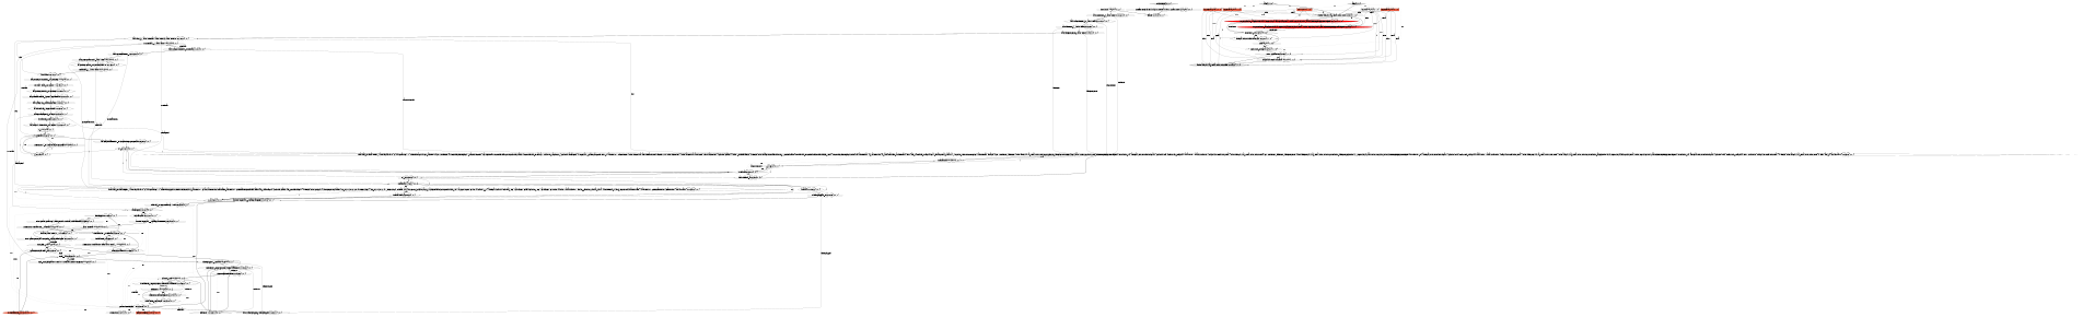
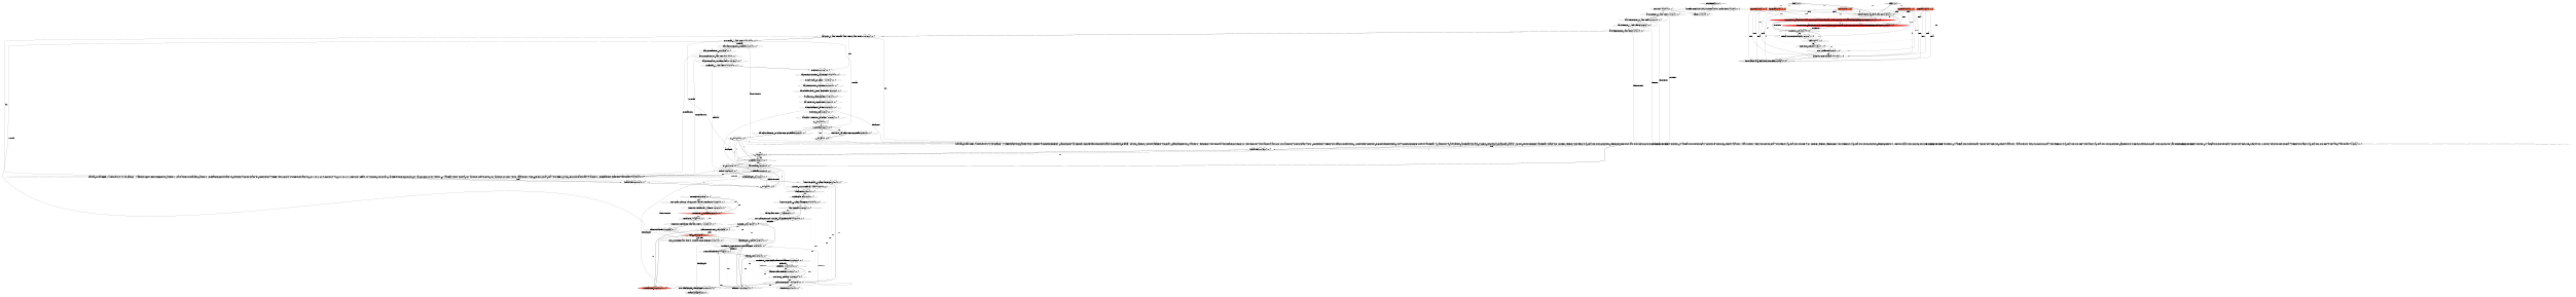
  digraph {
    node [fillcolor=white shape=ellipse style=filled]
    edge [style=bold]
    n1 [label="final VersionInfo vInfo = uLog.getVersionInfo()@@@23@@@['0', '0', '1']"]
    n2 [label="final Object stateChangeLock = new Object()@@@24@@@['0', '0', '1']"]
    n3 [label="Thread thread = new Thread(\"WRITER\" + i){@Override public void run(){try {while (operations.get() > 0) {writePermission.acquire()int oper = rand.nextInt(10)if (oper < commitPercent) {if (numCommitting.incrementAndGet() <= maxConcurrentCommits) {Map<Integer,DocInfo> newCommittedModellong versionsynchronized (globalLock) {newCommittedModel = new HashMap<>(model)version = snapshotCount++}synchronized (stateChangeLock) {if (uLog.getState() != UpdateLog.State.ACTIVE) version = -1if (rand.nextInt(100) < softCommitPercent) {verbose(\"softCommit start\")assertU(TestHarness.commit(\"softCommit\",\"true\"))verbose(\"softCommit end\")}{verbose(\"hardCommit start\")assertU(commit())verbose(\"hardCommit end\")}}synchronized (globalLock) {if (version >= committedModelClock) {if (VERBOSE) {verbose(\"installing new committedModel version=\" + committedModelClock)}committedModel = newCommittedModelcommittedModelClock = version}}}numCommitting.decrementAndGet()continue}int idif (rand.nextBoolean()) {id = rand.nextInt(ndocs)}{id = lastId}boolean before = rand.nextBoolean()if (before) {lastId = id}DocInfo info = model.get(id)long val = info.vallong nextVal = Math.abs(val) + 1long version = testVersion.incrementAndGet()if (rand.nextBoolean()) Thread.yield()if (oper < commitPercent + deletePercent) {verbose(\"deleting id\",id,\"val=\",nextVal,\"version\",version)Long returnedVersion = deleteAndGetVersion(Integer.toString(id),params(\"_version_\",Long.toString(-version),DISTRIB_UPDATE_PARAM,FROM_LEADER))if (returnedVersion != null) {assertEquals(-version,returnedVersion.longValue())}synchronized (model) {DocInfo currInfo = model.get(id)if (Math.abs(version) > Math.abs(currInfo.version)) {model.put(id,new DocInfo(version,-nextVal))}}verbose(\"deleting id\",id,\"val=\",nextVal,\"version\",version,\"DONE\")}if (oper < commitPercent + deletePercent + deleteByQueryPercent) {verbose(\"deleteByQuery id\",id,\"val=\",nextVal,\"version\",version)Long returnedVersion = deleteByQueryAndGetVersion(\"id:\" + Integer.toString(id),params(\"_version_\",Long.toString(-version),DISTRIB_UPDATE_PARAM,FROM_LEADER))if (returnedVersion != null) {assertEquals(-version,returnedVersion.longValue())}synchronized (model) {DocInfo currInfo = model.get(id)if (Math.abs(version) > Math.abs(currInfo.version)) {model.put(id,new DocInfo(version,-nextVal))}}verbose(\"deleteByQuery id\",id,\"val=\",nextVal,\"version\",version,\"DONE\")}{verbose(\"adding id\",id,\"val=\",nextVal,\"version\",version)Long returnedVersion = addAndGetVersion(sdoc(\"id\",Integer.toString(id),field,Long.toString(nextVal),\"_version_\",Long.toString(version)),params(DISTRIB_UPDATE_PARAM,FROM_LEADER))if (returnedVersion != null) {assertEquals(version,returnedVersion.longValue())}synchronized (model) {DocInfo currInfo = model.get(id)if (version > currInfo.version) {model.put(id,new DocInfo(version,nextVal))}}if (VERBOSE) {verbose(\"adding id\",id,\"val=\",nextVal,\"version\",version,\"DONE\")}}if (!before) {lastId = id}}}catch (Throwable e) }}@@@35@@@['0', '0', '1']"]
    n4 [label="stateChangeLock@@@216@@@['0', '0', '1']" shape=diamond]
    n5 [label="this.visibleModel = model@@@25@@@['0', '0', '1']"]
    n6 [label="final Semaphore(( writePermissions = new Semaphore((((@@@26@@@['0', '0', '1']"]
    n7 [label="int i = 0@@@27@@@['0', '0', '1']" shape=box]
    n8 [label="i < nWriteThreads@@@28@@@['0', '0', '1']" shape=diamond]
    n9 [fillcolor=lightgray label="testStressRecovery['0', '0', '1']" shape=diamond]
    n10 [label="assumeFalse(\"FIXME: This test is horribly slow sometimes on Windows!\",Constants.WINDOWS)@@@3@@@['0', '0', '1']"]
    n11 [label="clearIndex()@@@4@@@['0', '0', '1']"]
    n12 [label="i < nWriteThreads@@@32@@@['0', '0', '1']" shape=diamond]
    n13 [label="i++@@@33@@@['0', '0', '1']"]
    n14 [label="final int threadNum = i@@@34@@@['0', '0', '1']"]
    n15 [label="int i = 0@@@151@@@['0', '0', '1']"]
    n16 [label="threads.add(thread)@@@149@@@['0', '0', '1']"]
    n17 [label="i < nReadThreads@@@152@@@['0', '0', '1']" shape=diamond]
    n18 [label="Thread thread = new Thread(\"READER\" + i){@Override public void run(){try {while (operations.get() > 0) {readPermission.tryAcquire(10,TimeUnit.MILLISECONDS)int id = rand.nextInt(100) < 25? lastId: rand.nextInt(ndocs)boolean realTime = rand.nextInt(100) < percentRealtimeQueryDocInfo infoif (realTime) {info = visibleModel.get(id)}{synchronized (globalLock) {info = committedModel.get(id)}}if (VERBOSE) {verbose(\"querying id\",id)}SolrQueryRequest sreqif (realTime) {sreq = req(\"wt\",\"json\",\"qt\",\"/get\",\"ids\",Integer.toString(id))}{sreq = req(\"wt\",\"json\",\"q\",\"id:\" + Integer.toString(id),\"omitHeader\",\"true\")}String response = h.query(sreq)Map rsp = (Map)ObjectBuilder.fromJSON(response)List doclist = (List)(((Map)rsp.get(\"response\")).get(\"docs\"))if (doclist.size() == 0) {}{assertEquals(1,doclist.size())long foundVal = (Long)(((Map)doclist.get(0)).get(field))long foundVer = (Long)(((Map)doclist.get(0)).get(\"_version_\"))if (foundVer < Math.abs(info.version) || (foundVer == info.version && foundVal != info.val)) {verbose(\"ERROR, id=\",id,\"found=\",response,\"model\",info)assertTrue(false)}}}if (rand.nextInt(100) < percentGetLatestVersions) {getLatestVersions()}}catch (Throwable e) }}@@@154@@@['0', '0', '1']"]
    n19 [label="i++@@@153@@@['0', '0', '1']"]
    n20 [label="int nReadThreads = 2 + random().nextInt(10)@@@16@@@['0', '0', '1']"]
    n21 [label="initModel(ndocs)@@@17@@@['0', '0', '1']"]
    n22 [label="final AtomicInteger numCommitting = new AtomicInteger()@@@18@@@['0', '0', '1']"]
    n23 [label="thread.start()@@@210@@@['0', '0', '1']"]
    n24 [label="threads.add(thread)@@@207@@@['0', '0', '1']"]
    n25 [fillcolor=red label="Long returnedVersion = addAndGetVersion(sdoc(\"id\",Integer.toString(id),field,Long.toString(nextVal),\"_version_\",Long.toString(version)),params(DISTRIB_UPDATE_PARAM,FROM_LEADER))@@@4@@@['1', '0', '0']"]
    n26 [label="returnedVersion != null@@@5@@@['1', '1', '0']" shape=diamond]
    n27 [fillcolor=red label="Long returnedVersion = addAndGetVersion(sdoc(\"id\",Integer.toString(id),FIELD,Long.toString(nextVal),\"_version_\",Long.toString(version)),params(DISTRIB_UPDATE_PARAM,FROM_LEADER))@@@4@@@['0', '1', '0']"]
    n28 [label="model@@@8@@@['1', '1', '0']" shape=diamond]
    n29 [label="assertEquals(version,returnedVersion.longValue())@@@6@@@['1', '1', '0']"]
    n30 [label="int bufferedAddsApplied = 0@@@212@@@['0', '0', '1']"]
    n31 [label="assertTrue(uLog.getState() == UpdateLog.State.ACTIVE)@@@214@@@['0', '0', '1']"]
    n32 [label="verbose(\"bufferedAddsApplied=\",bufferedAddsApplied)@@@251@@@['0', '0', '1']"]
    n33 [label="visibleModel = new ConcurrentHashMap<>(model)@@@215@@@['0', '0', '1']"]
+   n34 [fillcolor=lightgray label="thread.join()@@@253@@@['0', '0', '1']"]
    n35 [label="model.put(id,new DocInfo(version,nextVal))@@@11@@@['1', '1', '0']"]
    n36 [fillcolor=lightgray label="ifVerbose(\"adding id\",id,\"val=\",nextVal,\"version\",version,\"DONE\")@@@14@@@['1', '1', '0']"]
    n37 [label="List<Thread> threads = new ArrayList<>()@@@19@@@['0', '0', '1']"]
    n38 [label="final AtomicLong testVersion = new AtomicLong(0)@@@20@@@['0', '0', '1']"]
    n39 [label="final UpdateHandler uHandler = h.getCore().getUpdateHandler()@@@21@@@['0', '0', '1']"]
    n40 [label="assertU(commit())@@@5@@@['0', '0', '1']"]
    n41 [label="final int commitPercent = 5 + random().nextInt(10)@@@6@@@['0', '0', '1']"]
    n42 [label="uLog.bufferUpdates()@@@217@@@['0', '0', '1']"]
-   n43 [label="writeThreadNumber >= nWriteThreads@@@232@@@['0', '0', '1']" shape=diamond]
+   n43 [fillcolor=tomato label="writeThreadNumber >= nWriteThreads@@@232@@@['0', '0', '1']" shape=diamond]
    n44 [label="writeThreadNumber--@@@233@@@['0', '0', '1']"]
    n45 [label="readPermission.drainPermits()@@@236@@@['0', '0', '1']"]
    n46 [label="writePermissions(writeThreadNumber(.release(random().nextInt(2) + 1)@@@234@@@['0', '0', '1']"]
-   n47 [label="recInfo == null@@@225@@@['0', '0', '1']" shape=diamond]
+   n47 [fillcolor=tomato label="recInfo == null@@@225@@@['0', '0', '1']" shape=diamond]
    n48 [label="DocInfo currInfo = model.get(id)@@@9@@@['1', '1', '0']"]
    n49 [label="version > currInfo.version@@@10@@@['1', '1', '0']" shape=diamond]
    n50 [label="assertTrue(uLog.getState() == UpdateLog.State.BUFFERING)@@@219@@@['0', '0', '1']"]
    n51 [label="random().nextBoolean()@@@220@@@['0', '0', '1']" shape=diamond]
    n52 [label="Future<UpdateLog.RecoveryInfo> recoveryInfoF = uLog.applyBufferedUpdates()@@@221@@@['0', '0', '1']"]
    n53 [label="Thread.sleep(random().nextInt(10) + 1)@@@220@@@['0', '0', '1']"]
    n54 [label="TimeoutException e@@@229@@@['0', '0', '1']" shape=diamond]
    n55 [label="verbose(\"Operation\",operations.get(),\"Draining permits for write thread\",writeThreadNumber)@@@230@@@['0', '0', '1']"]
    n56 [label="writePermissions(writeThreadNumber++(.drainPermits()@@@231@@@['0', '0', '1']"]
    n57 [label="neededPermits > 0@@@247@@@['0', '0', '1']" shape=diamond]
    n58 [label="readPermission.release(neededPermits)@@@247@@@['0', '0', '1']"]
    n59 [label="verbose(\"ROUND=\",operations.get())@@@248@@@['0', '0', '1']"]
    n60 [label="operations.decrementAndGet() > 0@@@250@@@['0', '0', '1']" shape=diamond]
    n61 [label="writePerm.release(neededPermits)@@@243@@@['0', '0', '1']"]
    n62 [label="int neededPermits = Integer.MAX_VALUE - writePerm.availablePermits()@@@242@@@['0', '0', '1']"]
    n63 [label="visibleModel = model@@@245@@@['0', '0', '1']"]
    n64 [label="neededPermits > 0@@@243@@@['0', '0', '1']" shape=diamond]
    n65 [label="int neededPermits = Integer.MAX_VALUE - readPermission.availablePermits()@@@246@@@['0', '0', '1']"]
    n66 [label="recoveryInfoF != null@@@222@@@['0', '0', '1']" shape=diamond]
    n67 [label="UpdateLog.RecoveryInfo recInfo = null@@@223@@@['0', '0', '1']"]
    n68 [fillcolor=tomato label="int writeThreadNumber = 0@@@224@@@['0', '0', '1']"]
    n69 [label="bufferedAddsApplied += recInfo.adds@@@239@@@['0', '0', '1']"]
    n70 [label="final Semaphore readPermission = new Semaphore(Integer.MAX_VALUE,false)@@@30@@@['0', '0', '1']"]
    n71 [label="int i = 0@@@31@@@['0', '0', '1']"]
    n72 [fillcolor=tomato label="long version@@@2@@@['1', '0', '0']" shape=box]
    n73 [label="ifVerbose(\"adding id\",id,\"val=\",nextVal,\"version\",version)@@@3@@@['1', '1', '0']"]
    n74 [label="final int maxConcurrentCommits = nWriteThreads@@@12@@@['0', '0', '1']"]
    n75 [label="final int percentRealtimeQuery = 75@@@13@@@['0', '0', '1']"]
    n76 [label="final int percentGetLatestVersions = random().nextInt(4)@@@14@@@['0', '0', '1']"]
    n77 [label="recInfo = recoveryInfoF.get(random().nextInt(100 / nWriteThreads),TimeUnit.MILLISECONDS)@@@227@@@['0', '0', '1']"]
    n78 [fillcolor=tomato label="int id@@@2@@@['1', '1', '0']" shape=box]
    n79 [label="final int softCommitPercent = 30 + random().nextInt(75)@@@7@@@['0', '0', '1']"]
    n80 [label="final int deletePercent = 4 + random().nextInt(25)@@@8@@@['0', '0', '1']"]
    n81 [label="final int deleteByQueryPercent = random().nextInt(5)@@@9@@@['0', '0', '1']"]
    n82 [label="writePermissions@@@241@@@['0', '0', '1']"]
    n83 [label="final AtomicLong operations = new AtomicLong(atLeast(100))@@@15@@@['0', '0', '1']"]
    n84 [fillcolor=tomato label="long nextVal@@@2@@@['1', '0', '0']" shape=box]
    n85 [label="i++@@@29@@@['0', '0', '1']"]
    n86 [label="writePermissions(i( = new Semaphore(Integer.MAX_VALUE,false)@@@29@@@['0', '0', '1']"]
-   n87 [label="long version@@@2@@@['0', '1', '0']" shape=box]
+   n87 [fillcolor=tomato label="long version@@@2@@@['0', '1', '0']" shape=box]
    n88 [label="final UpdateLog uLog = uHandler.getUpdateLog()@@@22@@@['0', '0', '1']"]
-   n89 [fillcolor=tomato label="Semaphore writePerm@@@241@@@['0', '0', '1']" shape=box]
    n90 [fillcolor=lightgray label="addDoc['1', '0', '0']" shape=diamond]
    n91 [label="final int ndocs = 5 + (random().nextBoolean()? random().nextInt(25): random().nextInt(200))@@@10@@@['0', '0', '1']"]
    n92 [label="int nWriteThreads = 2 + random().nextInt(10)@@@11@@@['0', '0', '1']"]
    n93 [fillcolor=lightgray label="addDoc['0', '1', '0']" shape=diamond]
    n94 [fillcolor=tomato label="long nextVal@@@2@@@['0', '1', '0']" shape=box]
    n1 -> n2
    n2 -> n3 [label=stateChangeLock style=solid]
    n2 -> n4 [label=stateChangeLock style=solid]
    n2 -> n5
    n3 -> n16 [label=thread style=solid]
    n3 -> n16
    n4 -> n42 [label=true style=dotted]
    n4 -> n42
    n5 -> n6
    n6 -> n7
    n7 -> n8
    n7 -> n8 [label=i style=solid]
    n8 -> n70
    n8 -> n85 [label=true style=dotted]
    n8 -> n86 [label=true style=dotted]
    n8 -> n86
    n9 -> n10
    n10 -> n11
    n12 -> n3 [label=true style=dotted]
    n12 -> n13 [label=true style=dotted]
    n12 -> n14
    n12 -> n14 [label=true style=dotted]
    n12 -> n15
-   n12 -> n16 [label=maxConcurrentCommits style=dotted]
+   n12 -> n16 [label=true style=dotted]
    n13 -> n3 [label=i style=solid]
    n13 -> n12 [label=i style=solid]
    n13 -> n12
    n13 -> n14 [label=i style=solid]
    n14 -> n3
    n15 -> n17
    n15 -> n17 [label=i style=solid]
    n15 -> n18 [label=i style=solid]
    n15 -> n19 [label=i style=solid]
    n16 -> n13
    n17 -> n18 [label=true style=dotted]
    n17 -> n18
-   n17 -> n19 [label=true style=dotted]
-   n17 -> n23
-   n17 -> n24 [label=true style=dotted]
+   n17 -> n19 [label=maxConcurrentCommits style=dotted]
+   n15 -> n23
+   n17 -> n24 [label=nReadThreads style=dotted]
    n18 -> n24 [label=thread style=solid]
    n18 -> n24
    n19 -> n17 [label=i style=solid]
    n19 -> n17
    n19 -> n18 [label=i style=solid]
    n20 -> n17 [label=nReadThreads style=solid]
    n20 -> n21
    n21 -> n22
    n22 -> n37
    n23 -> n30
    n24 -> n19
    n25 -> n26 [label=returnedVersion style=solid]
    n25 -> n26
    n25 -> n27 [label=0 style=dashed]
    n26 -> n28
    n26 -> n29
    n26 -> n29 [label=true style=dotted]
    n27 -> n26
    n27 -> n26 [label=returnedVersion style=solid]
    n28 -> n48
    n28 -> n48 [label=true style=dotted]
    n28 -> n49 [label=true style=dotted]
    n29 -> n28
    n30 -> n31
    n30 -> n32 [label=bufferedAddsApplied style=solid]
    n31 -> n33
+   n32 -> n34
    n33 -> n4
    n35 -> n36
    n37 -> n38
    n38 -> n39
    n39 -> n88
    n40 -> n11
    n40 -> n41
    n41 -> n3 [label=commitPercent style=solid]
    n41 -> n79
    n42 -> n50
    n43 -> n44
    n43 -> n44 [label=true style=dotted]
-   n43 -> n45
    n43 -> n46 [label=true style=dotted]
    n44 -> n46
    n45 -> n47
    n46 -> n45
    n47 -> n69
    n47 -> n77
    n47 -> n77 [label=true style=dotted]
    n48 -> n49
    n49 -> n35 [label=true style=dotted]
    n49 -> n35
    n49 -> n36
    n50 -> n51
    n51 -> n52
    n51 -> n53
    n51 -> n53 [label=true style=dotted]
    n52 -> n66 [label=recoveryInfoF style=solid]
    n52 -> n66
    n53 -> n52
    n54 -> n43 [label=true]
-   n54 -> n45 [label=true style=dotted]
+   n54 -> n45 [label=maxConcurrentCommits style=dotted]
    n54 -> n55 [label=true style=dotted]
    n54 -> n55
    n54 -> n56 [label=true style=dotted]
    n55 -> n56
    n56 -> n43
    n57 -> n58 [label=true style=dotted]
    n57 -> n58
    n57 -> n59
    n58 -> n59
    n59 -> n60
-   n60 -> n4 [label=version style=dotted]
+   n60 -> n4 [label=true style=dotted]
    n60 -> n31 [label=true style=dotted]
    n60 -> n31
    n60 -> n32
    n60 -> n33 [label=true style=dotted]
    n60 -> n50 [label=true style=dotted]
    n60 -> n51 [label=true style=dotted]
    n60 -> n52 [label=true style=dotted]
    n60 -> n57 [label=true style=dotted]
    n60 -> n59 [label=true style=dotted]
    n60 -> n62 [label=true style=dotted]
-   n60 -> n63 [label=nWriteThreads style=dotted]
-   n60 -> n64 [label=nReadThreads style=dotted]
+   n60 -> n63 [label=true style=dotted]
+   n60 -> n64 [label=true style=dotted]
    n60 -> n65 [label=true style=dotted]
    n60 -> n68 [label=true style=dotted]
    n60 -> n82 [label=true style=dotted]
-   n60 -> n89 [label=true style=dotted]
    n61 -> n62
    n61 -> n63
    n62 -> n61 [label=neededPermits style=solid]
    n62 -> n64 [label=neededPermits style=solid]
    n62 -> n64
    n63 -> n65
    n64 -> n61 [label=true style=dotted]
    n64 -> n61
    n64 -> n62
    n64 -> n63
    n65 -> n57 [label=neededPermits style=solid]
    n65 -> n57
    n65 -> n58 [label=neededPermits style=solid]
    n66 -> n47 [label=true style=dotted]
    n66 -> n62
    n66 -> n67
    n66 -> n67 [label=true style=dotted]
    n66 -> n68 [label=true style=dotted]
    n66 -> n69 [label=true style=dotted]
    n67 -> n47 [label=recInfo style=solid]
    n67 -> n68
    n68 -> n47
    n69 -> n32 [label=bufferedAddsApplied style=solid]
    n69 -> n62
    n70 -> n71
    n71 -> n3 [label=i style=solid]
    n71 -> n12 [label=i style=solid]
    n71 -> n12
-   n71 -> n85 [label=i style=solid]
+   n71 -> n13 [label=i style=solid]
    n71 -> n14 [label=i style=solid]
    n72 -> n25 [label=version style=solid]
    n72 -> n29 [label=version style=solid]
    n72 -> n35 [label=version style=solid]
    n72 -> n36 [label=version style=solid]
    n72 -> n73 [label=version style=solid]
    n73 -> n25
    n73 -> n27
    n74 -> n3 [label=maxConcurrentCommits style=solid]
    n74 -> n75
    n75 -> n18 [label=percentRealtimeQuery style=solid]
    n75 -> n76
    n76 -> n18 [label=percentGetLatestVersions style=solid]
    n76 -> n83
    n77 -> n47 [label=recInfo style=solid]
    n77 -> n47
    n78 -> n25 [label=id style=solid]
    n78 -> n27 [label=id style=solid]
    n78 -> n35 [label=id style=solid]
    n78 -> n36 [label=id style=solid]
    n78 -> n48 [label=id style=dotted]
    n78 -> n73 [label=id style=solid]
    n79 -> n3 [label=softCommitPercent style=solid]
    n79 -> n80
    n80 -> n3 [label=deletePercent style=solid]
    n80 -> n81
    n81 -> n3 [label=deleteByQueryPercent style=solid]
    n81 -> n91
    n83 -> n20
    n84 -> n25 [label=nextVal style=solid]
    n84 -> n35 [label=nextVal style=solid]
    n84 -> n36 [label=nextVal style=solid]
    n84 -> n73 [label=nextVal style=solid]
    n85 -> n8 [label=i style=solid]
    n85 -> n8
    n86 -> n85
    n86 -> n85 [label=i style=solid]
    n87 -> n27 [label=version style=solid]
    n87 -> n29 [label=version style=solid]
    n87 -> n35 [label=version style=solid]
    n87 -> n36 [label=version style=solid]
    n87 -> n49 [label=version style=solid]
    n87 -> n73 [label=version style=solid]
    n88 -> n1
    n90 -> n72 [label=true style=dotted]
    n90 -> n73
    n90 -> n78 [label=true style=dotted]
    n90 -> n84 [label=true style=dotted]
    n91 -> n3 [label=ndocs style=solid]
    n91 -> n18 [label=ndocs style=solid]
    n91 -> n21 [label=ndocs style=solid]
    n91 -> n92
    n92 -> n8 [label=nWriteThreads style=solid]
    n92 -> n12 [label=nWriteThreads style=solid]
    n92 -> n74
    n92 -> n74 [label=nWriteThreads style=solid]
    n92 -> n77 [label=nWriteThreads style=solid]
    n93 -> n48 [label=true style=dotted]
    n93 -> n73
    n93 -> n78 [label=true style=dotted]
    n93 -> n87 [label=true style=dotted]
    n94 -> n27 [label=nextVal style=solid]
    n94 -> n35 [label=nextVal style=solid]
    n94 -> n36 [label=nextVal style=solid]
    n94 -> n73 [label=nextVal style=solid]
  }
